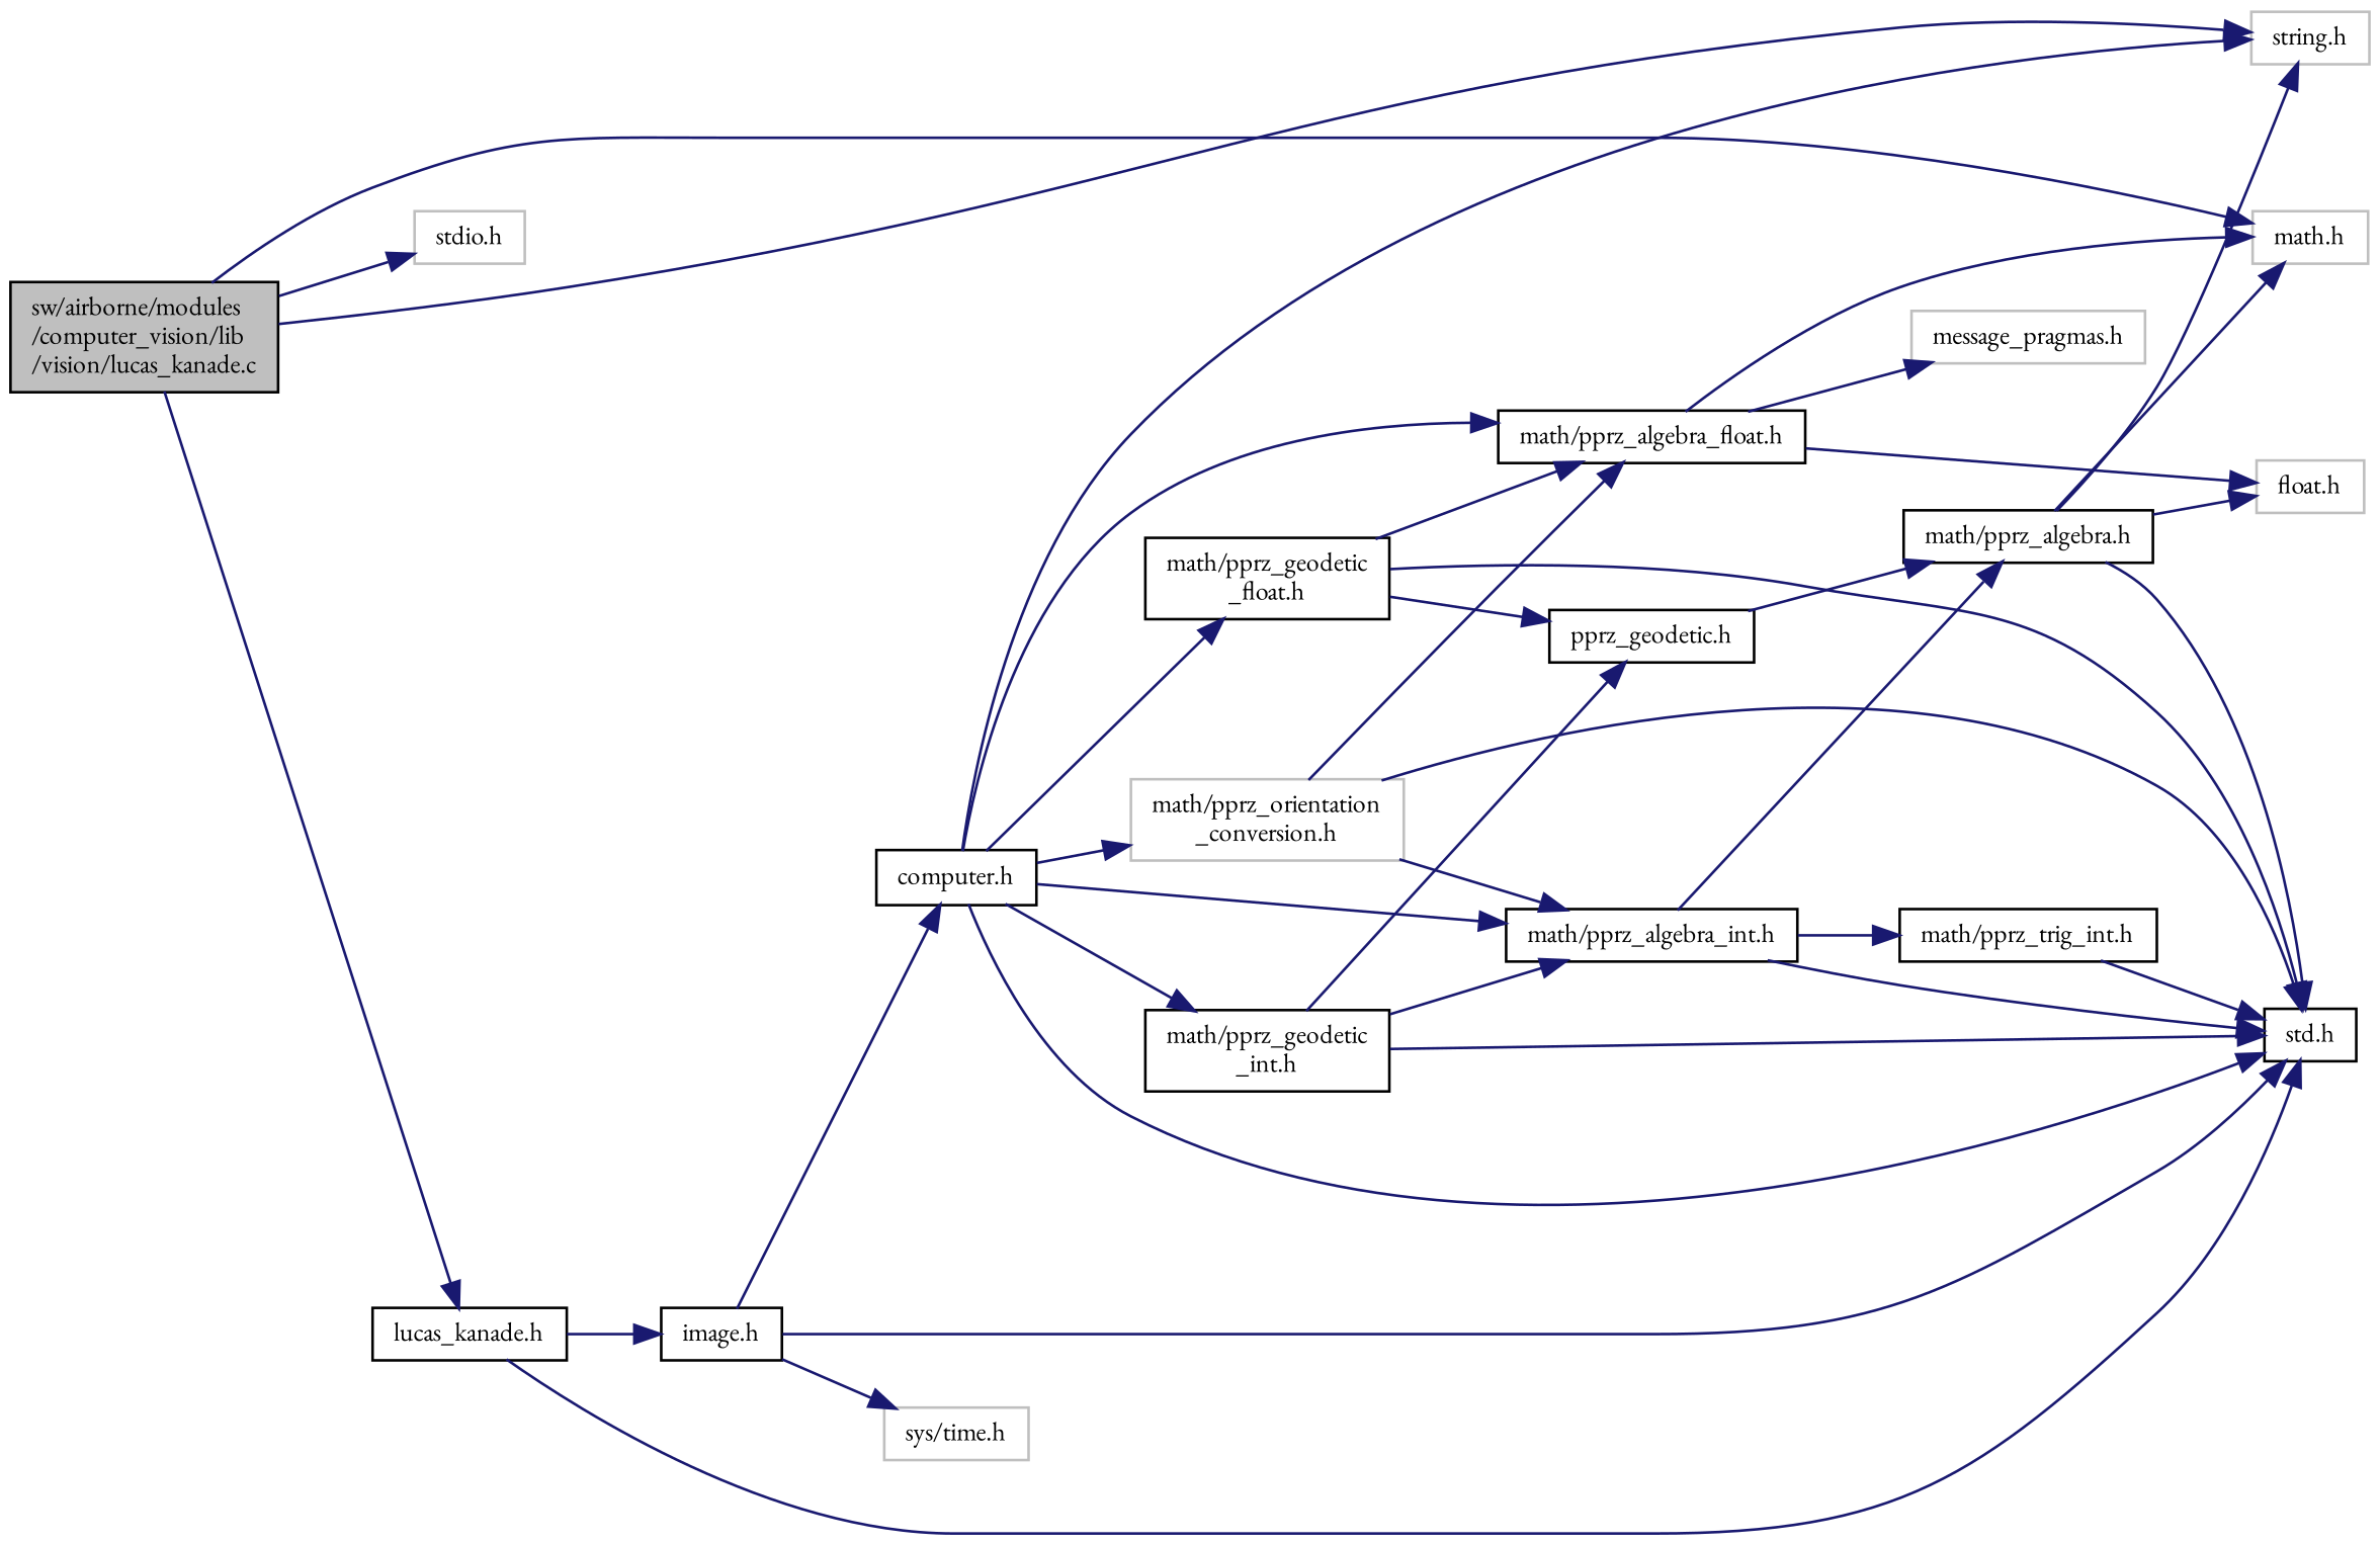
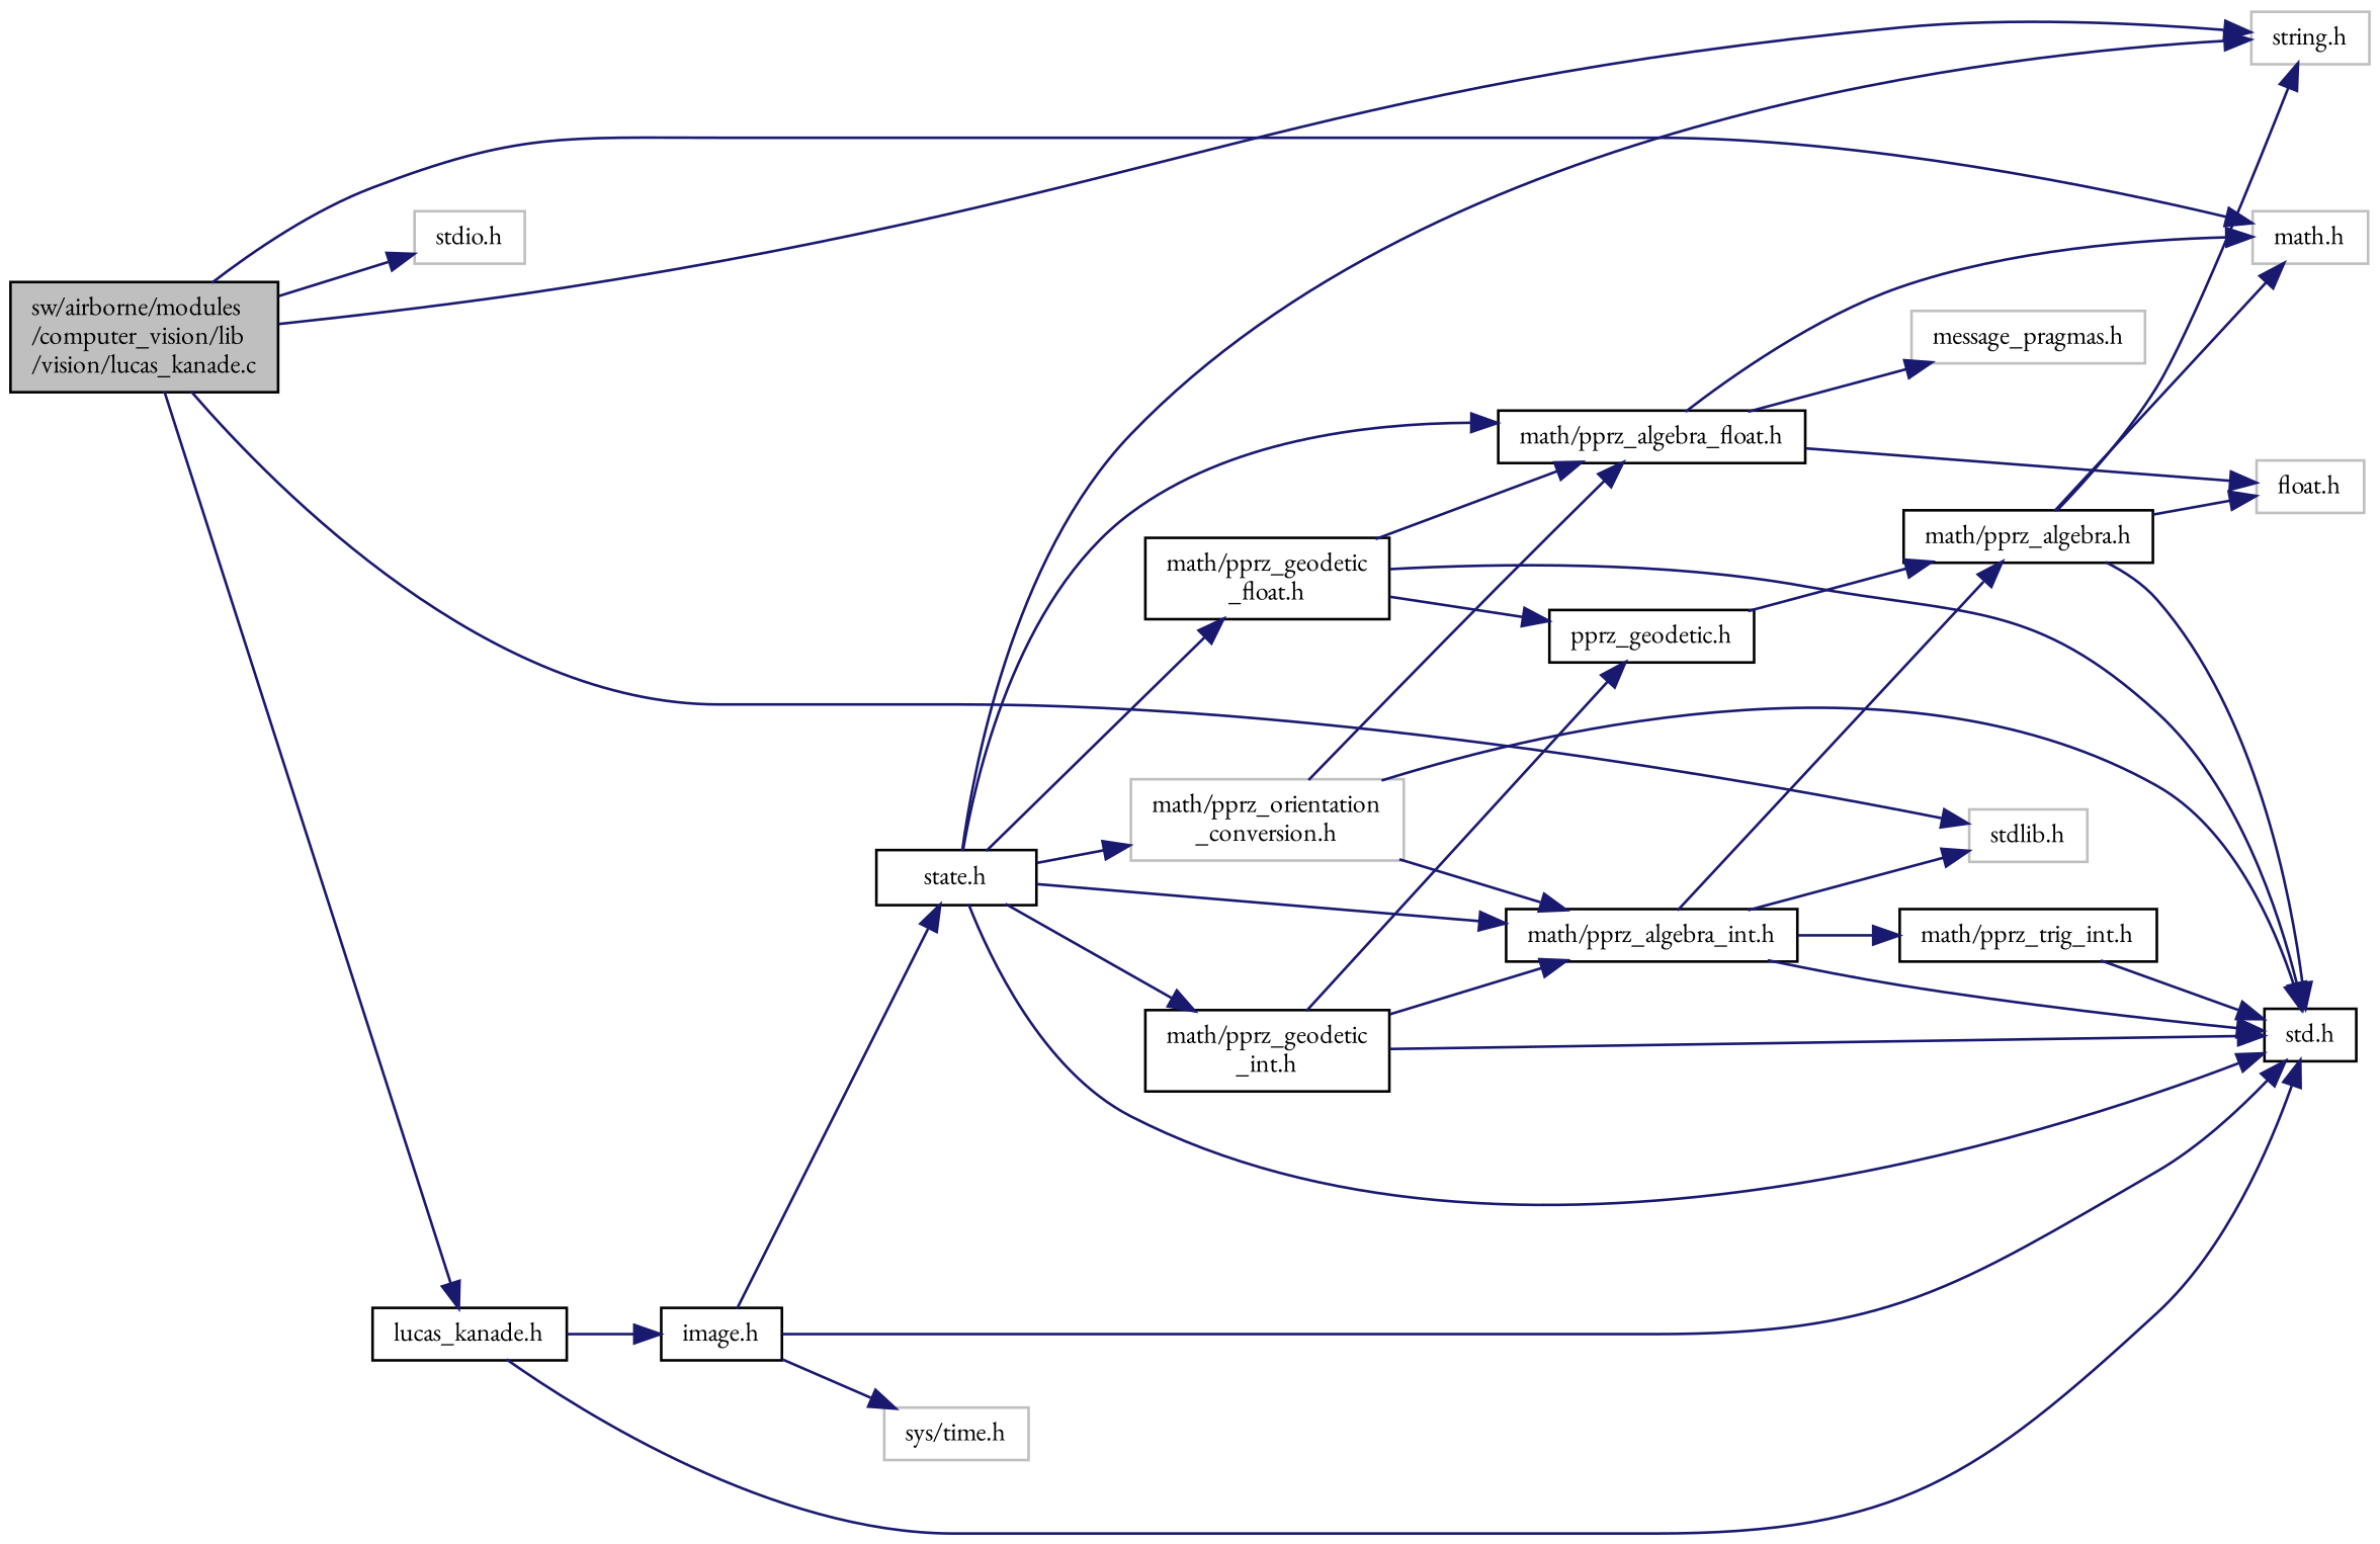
  digraph {
    fontname="EB Garamond"
    rankdir=LR
    node [color=black fillcolor=white fontname="EB Garamond" fontsize=10 shape=record style=filled]
    edge [color=midnightblue fontname="EB Garamond" fontsize=10 labelfontname=FreeSans labelfontsize=10 style=solid]
    n1 [fillcolor=grey75 fontcolor=black height=0.2 label="sw/airborne/modules\l/computer_vision/lib\l/vision/lucas_kanade.c" width=0.4]
+   n2 [color=grey75 height=0.2 label="stdlib.h" width=0.4]
    n3 [color=grey75 height=0.2 label="stdio.h" width=0.4]
    n4 [color=grey75 height=0.2 label="math.h" width=0.4]
    n5 [color=grey75 height=0.2 label="string.h" width=0.4]
    n6 [height=0.2 label="lucas_kanade.h" width=0.4]
    n7 [height=0.2 label="std.h" width=0.4]
    n8 [height=0.2 label="image.h" width=0.4]
    n9 [color=grey75 height=0.2 label="sys/time.h" width=0.4]
-   n10 [height=0.2 label="computer.h" width=0.4]
+   n10 [height=0.2 label="state.h" width=0.4]
    n11 [height=0.2 label="math/pprz_algebra_int.h" width=0.4]
    n12 [height=0.2 label="math/pprz_algebra_float.h" width=0.4]
    n13 [height=0.2 label="math/pprz_geodetic\l_int.h" width=0.4]
    n14 [height=0.2 label="math/pprz_geodetic\l_float.h" width=0.4]
    n15 [color=grey75 height=0.2 label="math/pprz_orientation\l_conversion.h" width=0.4]
    n16 [height=0.2 label="math/pprz_algebra.h" width=0.4]
    n17 [height=0.2 label="math/pprz_trig_int.h" width=0.4]
    n18 [color=grey75 height=0.2 label="float.h" width=0.4]
    n19 [color=grey75 height=0.2 label="message_pragmas.h" width=0.4]
    n20 [height=0.2 label="pprz_geodetic.h" width=0.4]
+   n1 -> n2
    n1 -> n3
    n1 -> n4
    n1 -> n5
    n1 -> n6
    n6 -> n7
    n6 -> n8
    n8 -> n7
    n8 -> n9
    n8 -> n10
    n10 -> n5
    n10 -> n7
    n10 -> n11
    n10 -> n12
    n10 -> n13
    n10 -> n14
    n10 -> n15
+   n11 -> n2
    n11 -> n7
    n11 -> n16
    n11 -> n17
    n12 -> n4
    n12 -> n18
    n12 -> n19
    n13 -> n7
    n13 -> n11
    n13 -> n20
    n14 -> n7
    n14 -> n12
    n14 -> n20
    n15 -> n7
    n15 -> n11
    n15 -> n12
    n16 -> n4
    n16 -> n5
    n16 -> n7
    n16 -> n18
    n17 -> n7
    n20 -> n16
  }
